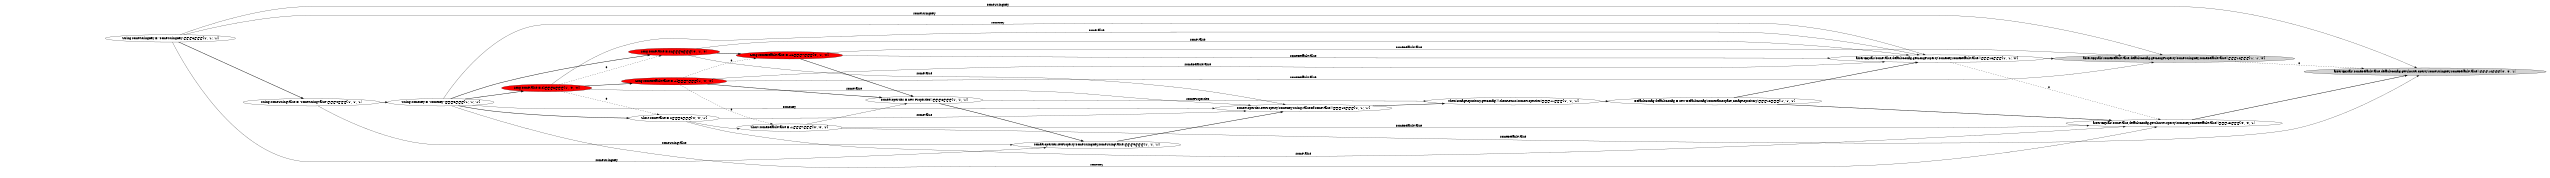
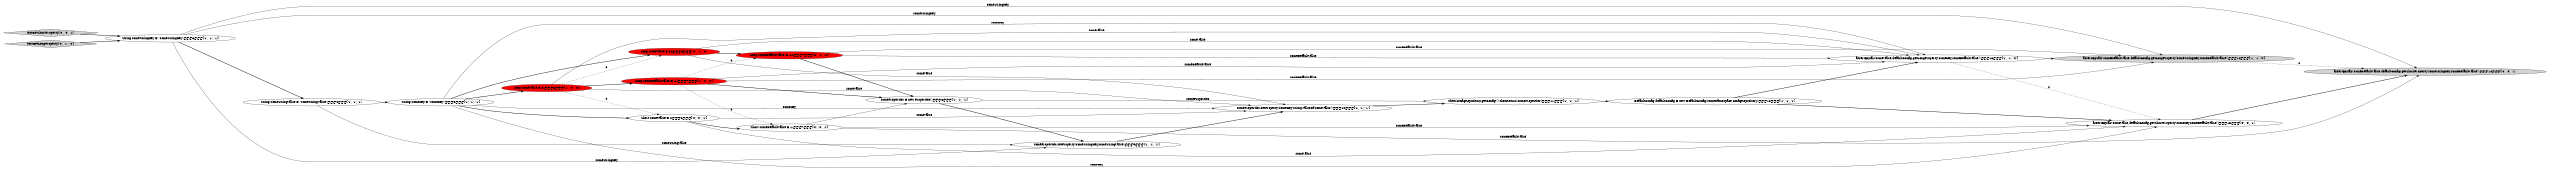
  digraph {
    rankdir=LR
    node [fillcolor=white shape=ellipse style=filled]
    edge [style=solid]
    n1 [fillcolor=red label="Long someDefaultValue = -1l@@@7@@@['1', '0', '0']"]
    n2 [fillcolor=lightgray label="assertEquals(someDefaultValue,defaultConfig.getLongProperty(someStringKey,someDefaultValue))@@@14@@@['1', '1', '0']"]
    n3 [fillcolor=red label="Long someDefaultValue = -1L@@@7@@@['0', '1', '0']"]
    n4 [label="someProperties = new Properties()@@@8@@@['1', '1', '1']"]
    n5 [label="assertEquals(someValue,defaultConfig.getLongProperty(someKey,someDefaultValue))@@@13@@@['1', '1', '0']"]
    n6 [label="Short someDefaultValue = -1@@@7@@@['0', '0', '1']"]
    n7 [fillcolor=lightgray label="assertEquals(someDefaultValue,defaultConfig.getShortProperty(someStringKey,someDefaultValue))@@@14@@@['0', '0', '1']"]
    n8 [label="someProperties.setProperty(someStringKey,someStringValue)@@@9@@@['1', '1', '1']"]
    n9 [label="when(configRepository.getConfig()).thenReturn(someProperties)@@@11@@@['1', '1', '1']"]
    n10 [label="assertEquals(someValue,defaultConfig.getShortProperty(someKey,someDefaultValue))@@@13@@@['0', '0', '1']"]
    n11 [label="String someStringKey = \"someStringKey\"@@@3@@@['1', '1', '1']"]
    n12 [label="String someStringValue = \"someStringValue\"@@@4@@@['1', '1', '1']"]
    n13 [label="String someKey = \"someKey\"@@@5@@@['1', '1', '1']"]
    n14 [label="someProperties.setProperty(someKey,String.valueOf(someValue))@@@10@@@['1', '1', '1']"]
    n15 [label="Short someValue = 2@@@6@@@['0', '0', '1']"]
    n16 [label="DefaultConfig defaultConfig = new DefaultConfig(someNamespace,configRepository)@@@12@@@['1', '1', '1']"]
    n17 [fillcolor=red label="Long someValue = 2l@@@6@@@['1', '0', '0']"]
    n18 [fillcolor=red label="Long someValue = 2L@@@6@@@['0', '1', '0']"]
+   n19 [fillcolor=lightgray label="testGetShortProperty['0', '0', '1']" shape=diamond]
+   n20 [fillcolor=lightgray label="testGetLongProperty['0', '1', '0']" shape=diamond]
    n1 -> n2 [label=someDefaultValue]
    n1 -> n3 [label=0 style=dashed]
    n1 -> n4 [style=bold]
    n1 -> n5 [label=someDefaultValue]
    n1 -> n6 [label=0 style=dashed]
    n2 -> n7 [label=0 style=dashed]
    n3 -> n2 [label=someDefaultValue]
    n3 -> n4 [style=bold]
    n3 -> n5 [label=someDefaultValue]
    n4 -> n8 [style=bold]
    n4 -> n9 [label=someProperties]
    n5 -> n2 [style=bold]
    n5 -> n10 [label=0 style=dashed]
    n6 -> n4
    n6 -> n7 [label=someDefaultValue]
    n6 -> n10 [label=someDefaultValue]
    n8 -> n14 [style=bold]
    n9 -> n16 [style=bold]
    n10 -> n7 [style=bold]
    n11 -> n2 [label=someStringKey]
    n11 -> n7 [label=someStringKey]
    n11 -> n8 [label=someStringKey]
    n11 -> n12 [style=bold]
    n12 -> n8 [label=someStringValue]
    n12 -> n13 [style=bold]
    n13 -> n5 [label=someKey]
    n13 -> n10 [label=someKey]
    n13 -> n14 [label=someKey]
    n13 -> n15 [style=bold]
    n13 -> n17 [style=bold]
    n13 -> n18 [style=bold]
    n14 -> n9 [style=bold]
-   n15 -> n6
+   n15 -> n6 [style=bold]
    n15 -> n10 [label=someValue]
    n15 -> n14 [label=someValue]
    n16 -> n5 [style=bold]
    n16 -> n10 [style=bold]
    n17 -> n1 [style=bold]
    n17 -> n5 [label=someValue]
    n17 -> n14 [label=someValue]
    n17 -> n15 [label=0 style=dashed]
    n17 -> n18 [label=0 style=dashed]
    n18 -> n3 [style=bold]
    n18 -> n5 [label=someValue]
    n18 -> n14 [label=someValue]
+   n19 -> n11 [style=bold]
+   n20 -> n11 [style=bold]
  }
